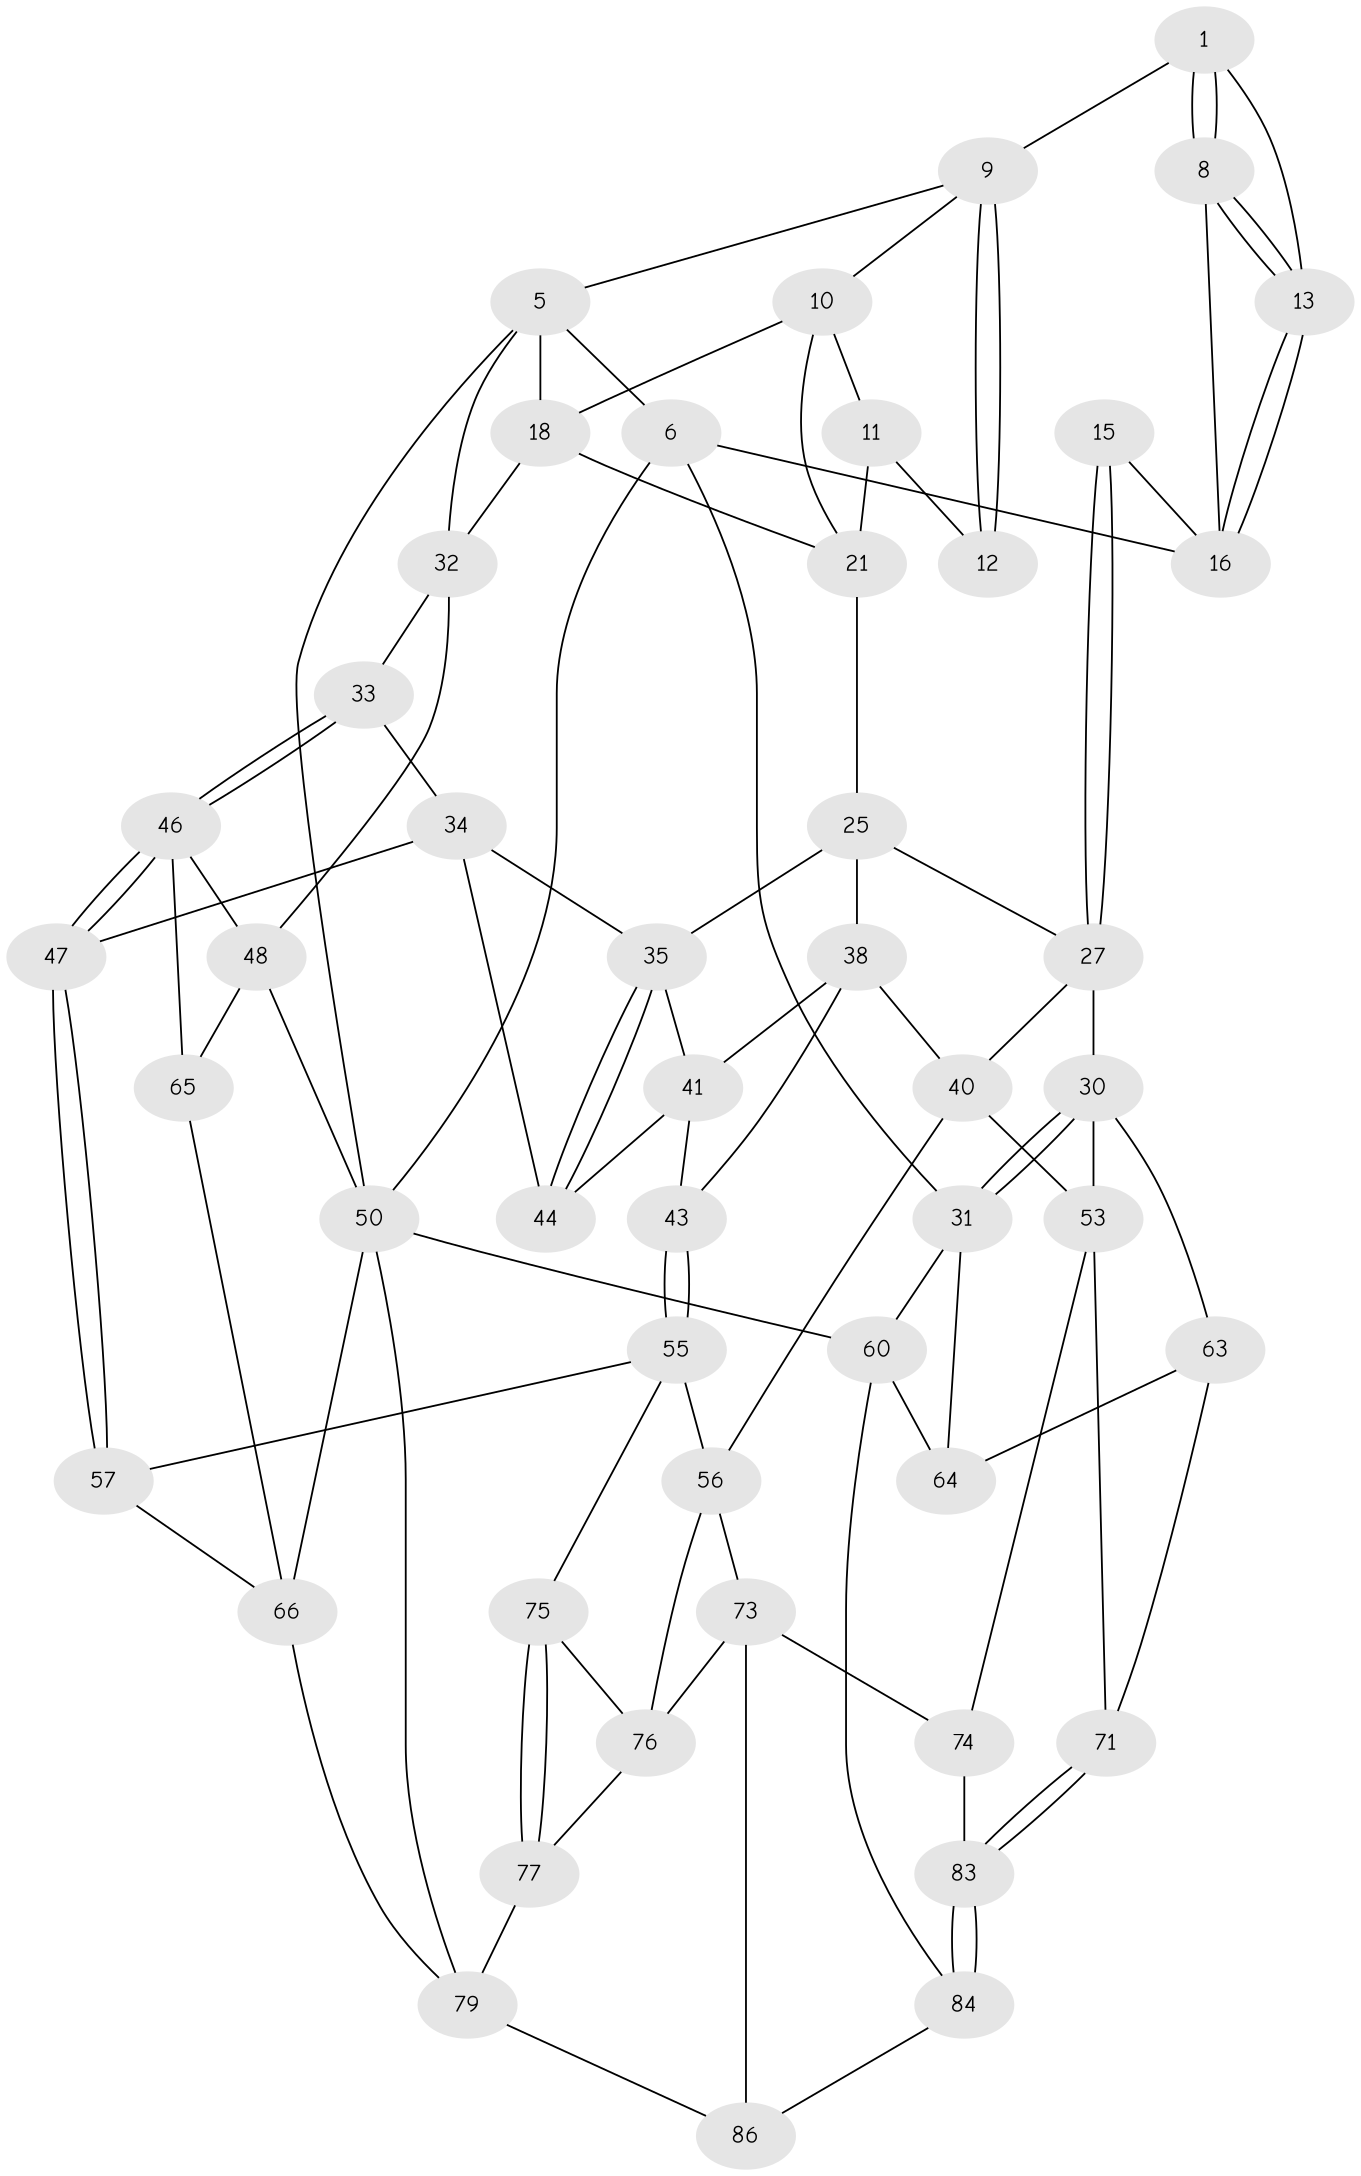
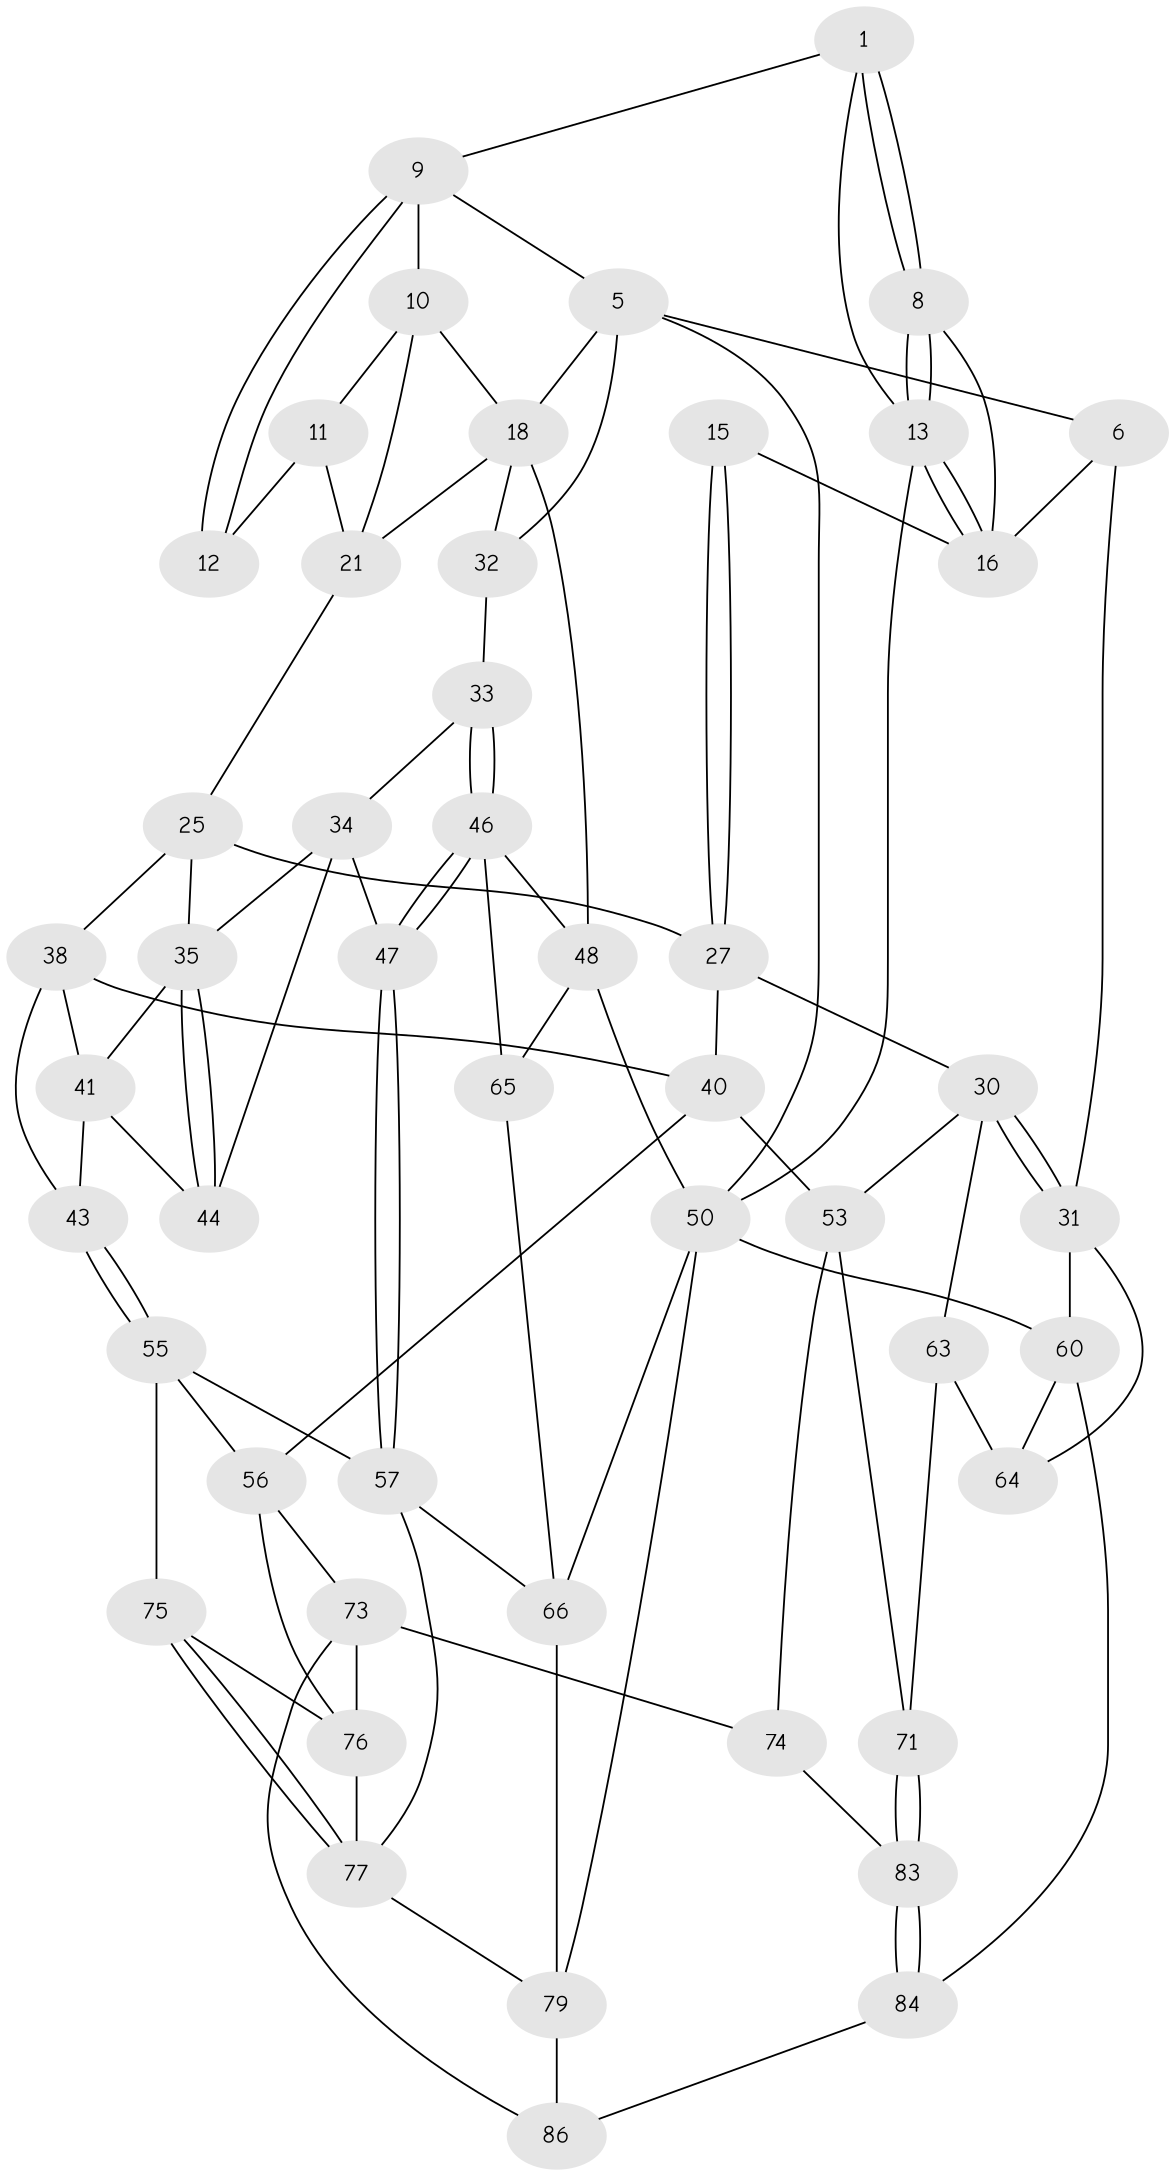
  graph {
    fontname="Comic Neue"
    node [color=gray90 fontname="Comic Neue" style=filled]
    edge [fontname="Comic Neue"]
    1 [super="+2"]
    n2 [label=9 super="+4"]
    8 [super="+9"]
    13
    5 [super="+17"]
    10 [super="+19"]
    12 [super="+14"]
    16 [super="+23"]
    6 [super="+24"]
    18 [super="+28"]
    32 [super="+37"]
    50 [super="+62"]
    11 [super="+20"]
    21 [super="+22"]
    31 [super="+59"]
    33
    48 [super="+51"]
    60 [super="+61"]
    66 [super="+78"]
    79 [super="+88"]
    64 [super="+69"]
    25 [super="+26"]
    15
    27 [super="+29"]
    30 [super="+54"]
    40 [super="+52"]
    35 [super="+36"]
    38 [super="+39"]
    44
    41 [super="+42"]
    43
    53 [super="+70"]
    63 [super="+68"]
    56 [super="+72"]
    71
    74
    84 [super="+87"]
    34 [super="+45"]
    46 [super="+49"]
    65
    47
    57 [super="+67"]
    55 [super="+58"]
    73 [super="+82"]
    76 [super="+81"]
    75
    77 [super="+80"]
    86
    83 [super="+85"]
    1 -- n2
    1 -- 8
    1 -- 8
    1 -- 13
    n2 -- 5
    n2 -- 10
    n2 -- 12
    n2 -- 12
    8 -- 13
    8 -- 13
    8 -- 16
    13 -- 16
    13 -- 16
    5 -- 6
    5 -- 18
    5 -- 32
    5 -- 50
    10 -- 18
    10 -- 11
    10 -- 21
    6 -- 16
-   6 -- 50
+   13 -- 50
    6 -- 31
    18 -- 32
    18 -- 21
    32 -- 33
-   32 -- 48
+   18 -- 48
    50 -- 60
    50 -- 66
    50 -- 79
    11 -- 12 [weight=2]
    11 -- 21
    21 -- 25
    31 -- 60
    31 -- 64
    33 -- 34
    33 -- 46
    33 -- 46
    48 -- 50
    48 -- 65
    60 -- 64
    60 -- 84
    66 -- 79
    79 -- 86
    25 -- 27
    25 -- 35
    25 -- 38
    15 -- 16
    15 -- 27
    15 -- 27
    27 -- 30
    27 -- 40
    30 -- 31
    30 -- 31
    30 -- 53
    30 -- 63
    40 -- 53
    40 -- 56
    35 -- 44
    35 -- 44
    35 -- 41
    38 -- 40
    38 -- 41
    38 -- 43
    41 -- 44
    41 -- 43
    43 -- 55
    43 -- 55
    53 -- 71
    53 -- 74
    63 -- 64 [weight=2]
    63 -- 71
    56 -- 73
    56 -- 76
    71 -- 83
    71 -- 83
    74 -- 83
    84 -- 86
    34 -- 35
    34 -- 44
    34 -- 47
    46 -- 48
    46 -- 65
    46 -- 47
    46 -- 47
    65 -- 66
    47 -- 57
    47 -- 57
    57 -- 66
+   57 -- 77
    55 -- 56
    55 -- 57
    55 -- 75
    73 -- 74
    73 -- 76
    73 -- 86
    76 -- 77
    75 -- 76
    75 -- 77
    75 -- 77
    77 -- 79
    83 -- 84 [weight=2]
    83 -- 84
  }
